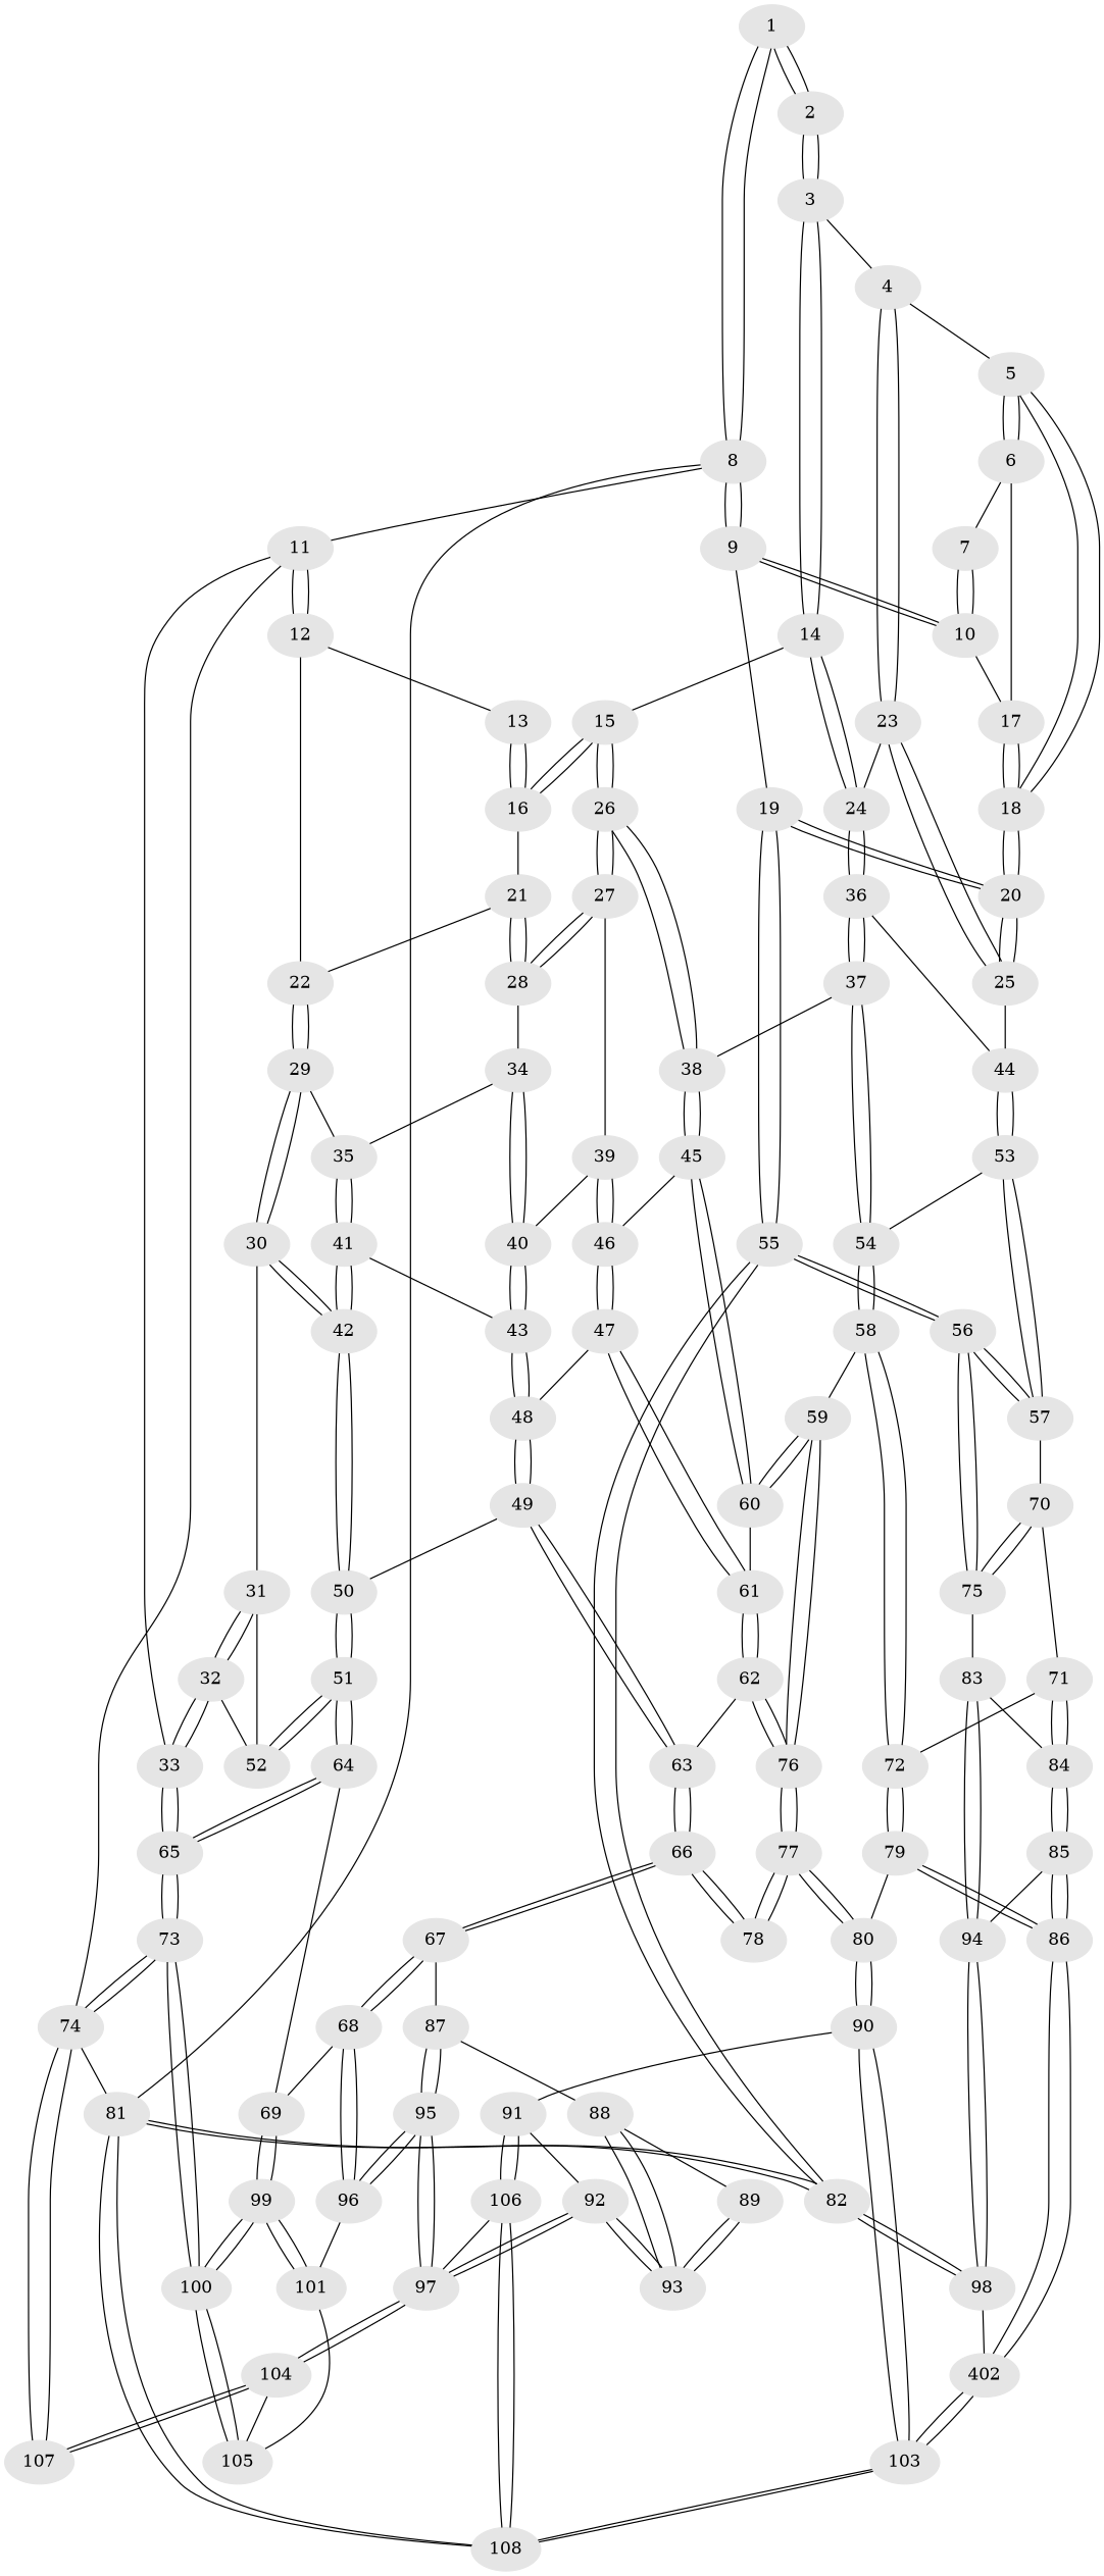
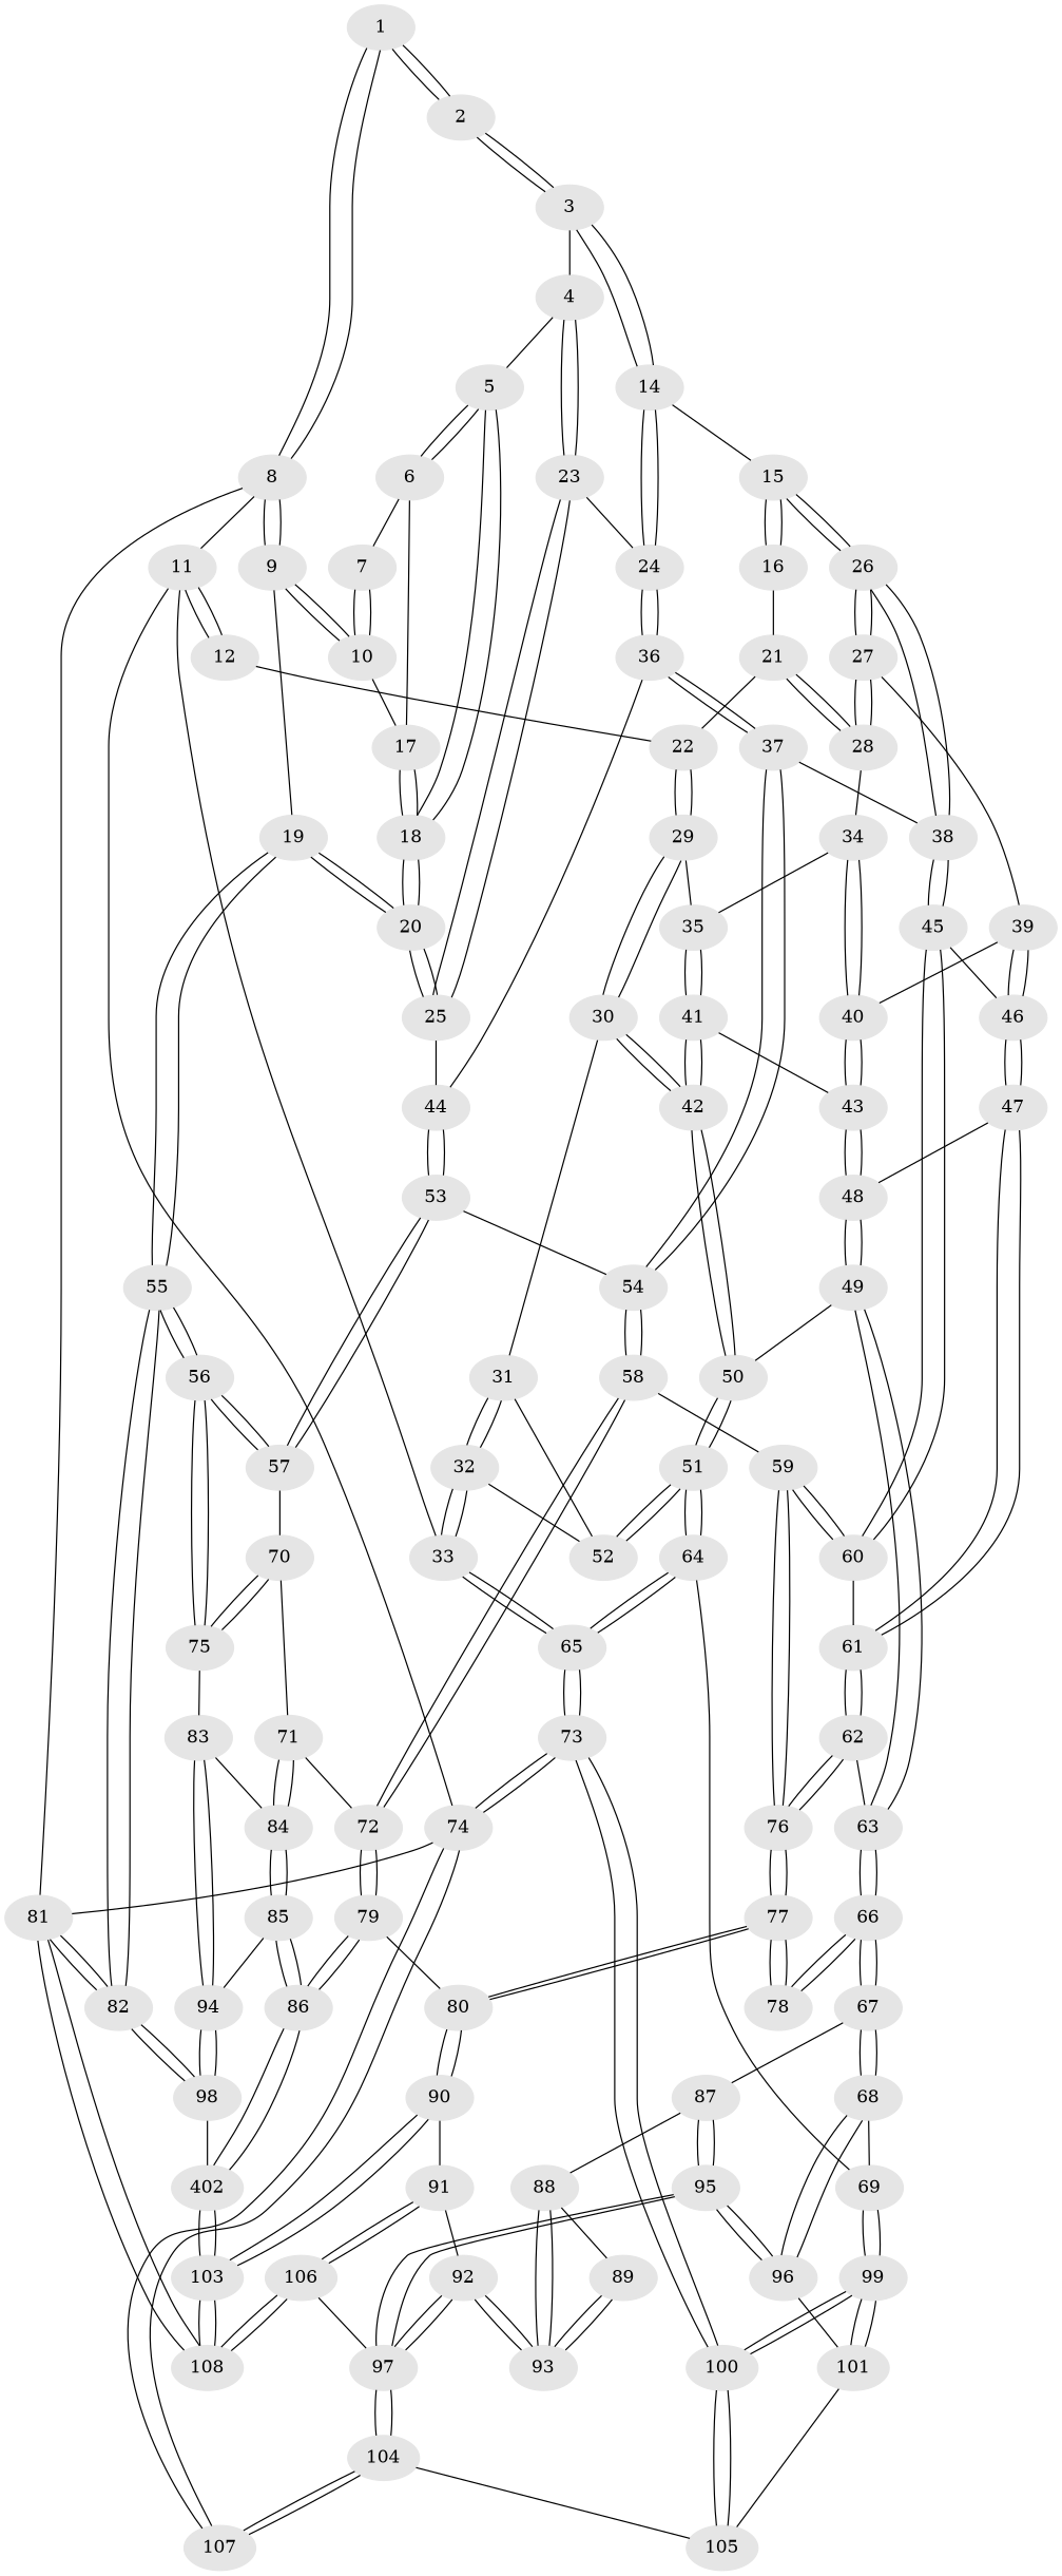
  graph {
    node [color=gray90 style=filled]
    1
    2
    8
    3
    9
    11
    81
    4
    14
    5
    23
    15
    24
    6
    18
    25
    7
    17
    20
    10
    19
    12
    33
    74
    82
    108
    55
-   13
    22
    65
    107
    16
    29
    21
    26
    36
    27
    38
    28
    56
    44
    34
    30
    35
    37
    53
    39
    45
    40
    46
    31
    42
    41
    32
    52
    50
    73
    43
    54
    58
    60
    47
    48
    51
    49
    57
    61
    62
    63
    66
    64
    69
    70
    59
    72
    75
    98
    83
    71
    76
    79
    77
    67
    78
    99
    100
    68
    87
    96
    88
    95
    101
    84
    85
    80
    86
    105
    94
    90
    n100 [label=402]
    91
    103
    89
    93
    97
    92
    106
    104
    1 -- 2
    1 -- 2
    1 -- 8
    1 -- 8
    2 -- 3
    2 -- 3
    8 -- 9
    8 -- 9
    8 -- 11
    8 -- 81
    3 -- 4
    3 -- 14
    3 -- 14
    9 -- 10
    9 -- 10
    9 -- 19
    11 -- 12
    11 -- 12
    11 -- 33
    11 -- 74
    81 -- 82
    81 -- 82
    81 -- 108
    81 -- 108
    4 -- 5
    4 -- 23
    4 -- 23
    14 -- 15
    14 -- 24
    14 -- 24
    5 -- 6
    5 -- 6
    5 -- 18
    5 -- 18
    23 -- 24
    23 -- 25
    23 -- 25
    15 -- 16
    15 -- 16
    15 -- 26
    15 -- 26
    24 -- 36
    24 -- 36
    6 -- 7
    6 -- 17
    18 -- 20
    18 -- 20
    25 -- 44
    7 -- 10
    7 -- 10
    17 -- 18
    17 -- 18
    20 -- 25
    20 -- 25
    10 -- 17
    19 -- 20
    19 -- 20
    19 -- 55
    19 -- 55
-   12 -- 13
    12 -- 22
    33 -- 65
    33 -- 65
    74 -- 81
    74 -- 107
    74 -- 107
    82 -- 98
    82 -- 98
    55 -- 82
    55 -- 82
    55 -- 56
    55 -- 56
-   13 -- 16
-   13 -- 16
    22 -- 29
    22 -- 29
    65 -- 73
    65 -- 73
    16 -- 21
    29 -- 30
    29 -- 30
    29 -- 35
    21 -- 22
    21 -- 28
    21 -- 28
    26 -- 27
    26 -- 27
    26 -- 38
    26 -- 38
    36 -- 44
    36 -- 37
    36 -- 37
    27 -- 28
    27 -- 28
    27 -- 39
    38 -- 45
    38 -- 45
    28 -- 34
    56 -- 57
    56 -- 57
    56 -- 75
    56 -- 75
    44 -- 53
    44 -- 53
    34 -- 35
    34 -- 40
    34 -- 40
    30 -- 31
    30 -- 42
    30 -- 42
    35 -- 41
    35 -- 41
    37 -- 38
    37 -- 54
    37 -- 54
    53 -- 54
    53 -- 57
    53 -- 57
    39 -- 40
    39 -- 46
    39 -- 46
    45 -- 46
    45 -- 60
    45 -- 60
    40 -- 43
    40 -- 43
    46 -- 47
    46 -- 47
    31 -- 32
    31 -- 32
    31 -- 52
    42 -- 50
    42 -- 50
    41 -- 42
    41 -- 42
    41 -- 43
    32 -- 33
    32 -- 33
    32 -- 52
    50 -- 51
    50 -- 51
    73 -- 74
    73 -- 74
    73 -- 100
    73 -- 100
    43 -- 48
    43 -- 48
    54 -- 58
    54 -- 58
    58 -- 59
    58 -- 72
    58 -- 72
    60 -- 61
    47 -- 48
    47 -- 61
    47 -- 61
    48 -- 49
    48 -- 49
    51 -- 52
    51 -- 52
    51 -- 64
    51 -- 64
    49 -- 50
    49 -- 63
    49 -- 63
    57 -- 70
    61 -- 62
    61 -- 62
    62 -- 63
    62 -- 76
    62 -- 76
    63 -- 66
    63 -- 66
    66 -- 67
    66 -- 67
    66 -- 78
    66 -- 78
    64 -- 65
    64 -- 65
    64 -- 69
    69 -- 99
    69 -- 99
    70 -- 75
    70 -- 75
    70 -- 71
    59 -- 60
    59 -- 60
    59 -- 76
    59 -- 76
    72 -- 79
    72 -- 79
    75 -- 83
    98 -- n100
    83 -- 84
    83 -- 94
    83 -- 94
    71 -- 72
    71 -- 84
    71 -- 84
    76 -- 77
    76 -- 77
    79 -- 80
    79 -- 86
    79 -- 86
    77 -- 78
    77 -- 78
    77 -- 80
    77 -- 80
    67 -- 68
    67 -- 68
    67 -- 87
    99 -- 100
    99 -- 100
    99 -- 101
    99 -- 101
    100 -- 105
    100 -- 105
    68 -- 69
    68 -- 96
    68 -- 96
    87 -- 88
    87 -- 95
    87 -- 95
    96 -- 101
    88 -- 89
    88 -- 93
    88 -- 93
    95 -- 96
    95 -- 96
    95 -- 97
    95 -- 97
    101 -- 105
    84 -- 85
    84 -- 85
    85 -- 86
    85 -- 86
    85 -- 94
    80 -- 90
    80 -- 90
    86 -- n100
    86 -- n100
    94 -- 98
    94 -- 98
    90 -- 91
    90 -- 103
    90 -- 103
    n100 -- 103
    n100 -- 103
    91 -- 92
    91 -- 106
    91 -- 106
    103 -- 108
    103 -- 108
    89 -- 93
    89 -- 93
    97 -- 104
    97 -- 104
    92 -- 93
    92 -- 93
    92 -- 97
    92 -- 97
    106 -- 108
    106 -- 108
    106 -- 97
    104 -- 107
    104 -- 107
    104 -- 105
  }
